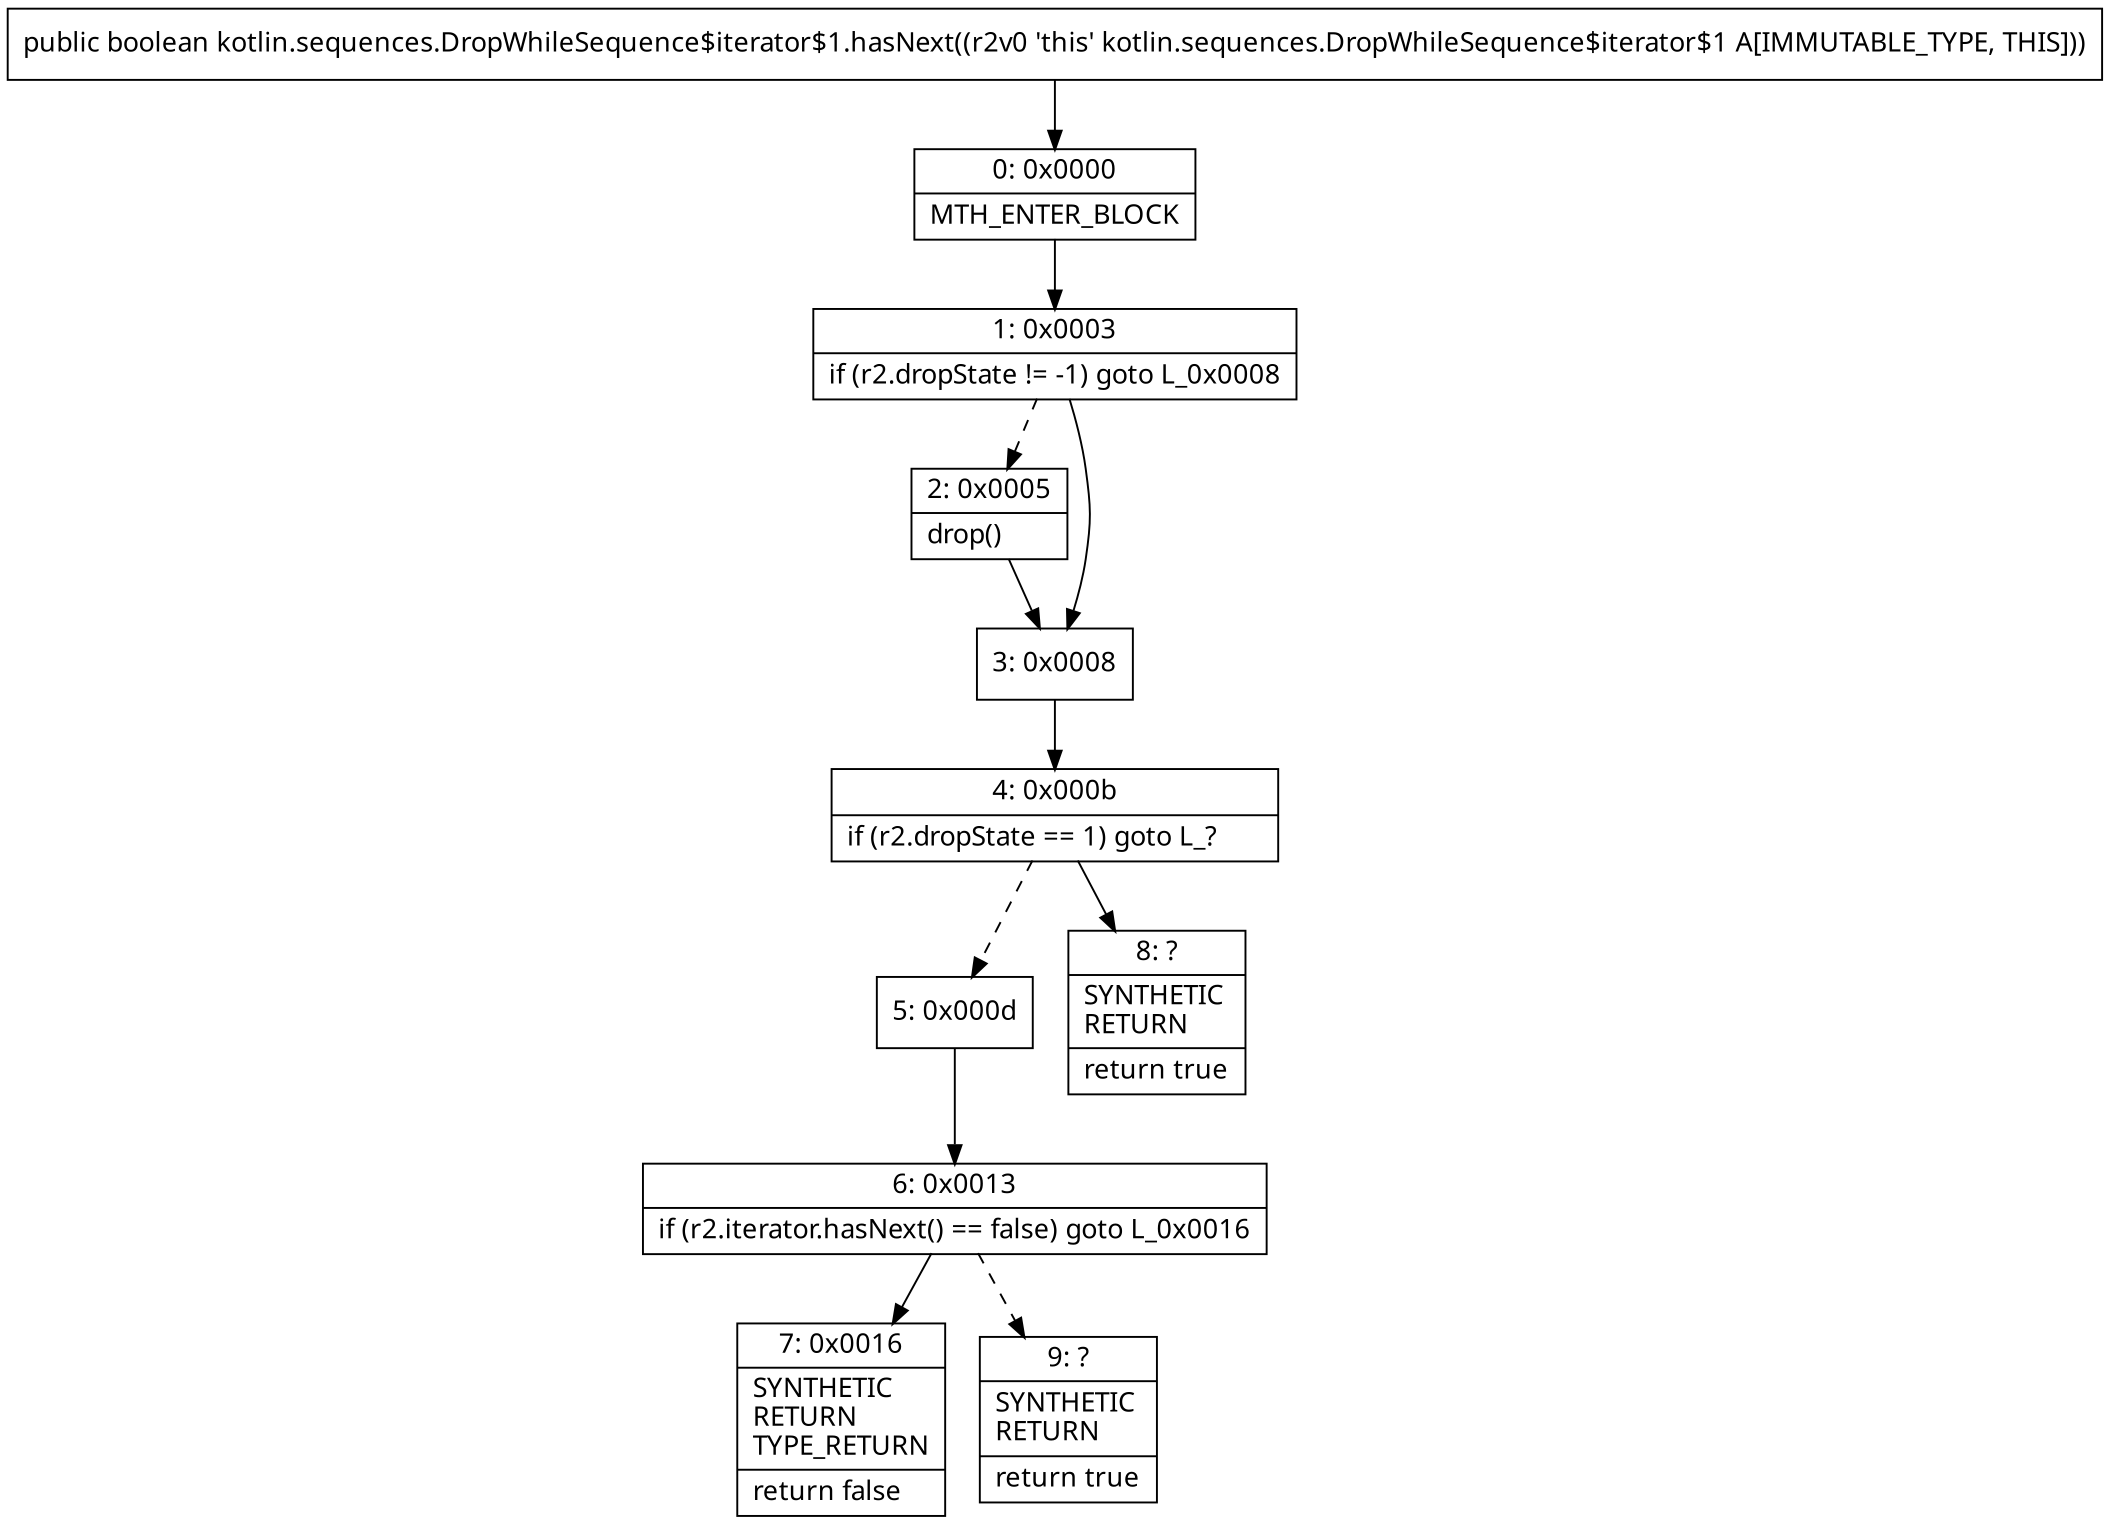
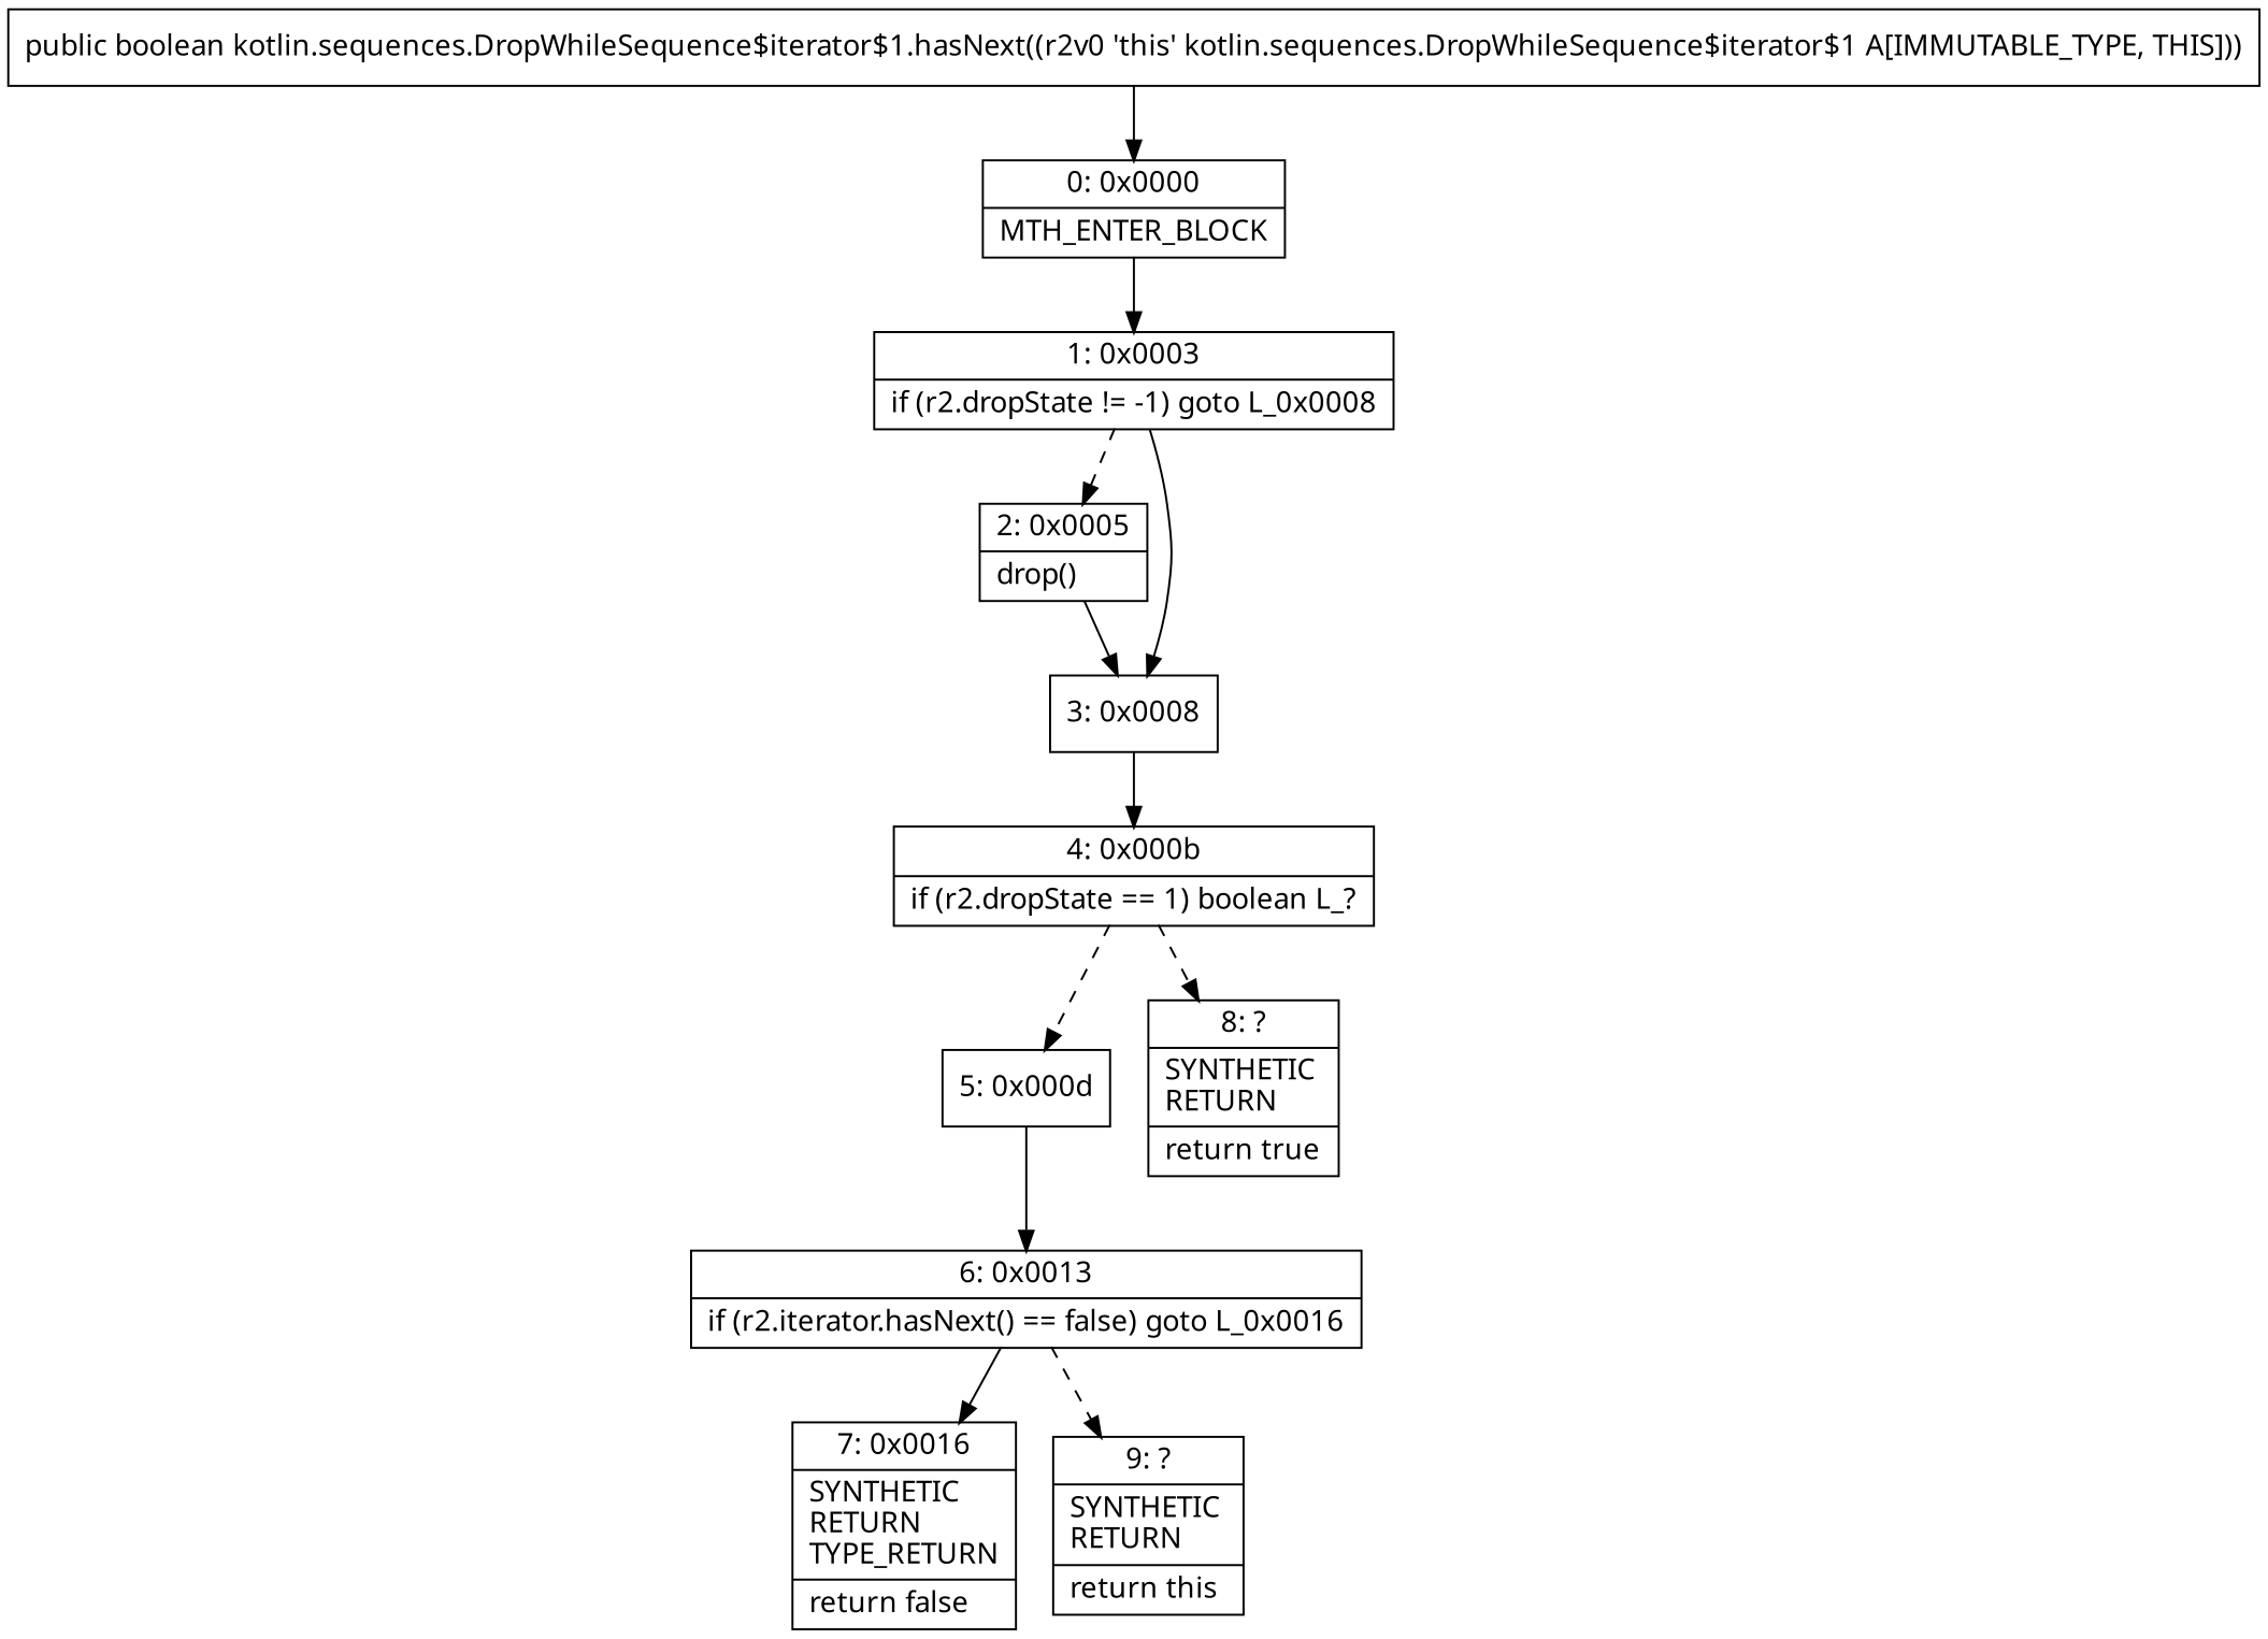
  digraph {
    fontname="Noto Sans"
    node [fontname="Noto Sans" shape=record]
    edge [fontname="Noto Sans"]
    n1 [label="{0\:\ 0x0000|MTH_ENTER_BLOCK\l}"]
    n2 [label="{1\:\ 0x0003|if (r2.dropState != \-1) goto L_0x0008\l}"]
    n3 [label="{2\:\ 0x0005|drop()\l}"]
    n4 [label="{3\:\ 0x0008}"]
-   n5 [label="{4\:\ 0x000b|if (r2.dropState == 1) goto L_?\l}"]
+   n5 [label="{4\:\ 0x000b|if (r2.dropState == 1) boolean L_?\l}"]
    n6 [label="{5\:\ 0x000d}"]
    n7 [label="{8\:\ ?|SYNTHETIC\lRETURN\l|return true\l}"]
    n8 [label="{6\:\ 0x0013|if (r2.iterator.hasNext() == false) goto L_0x0016\l}"]
    n9 [label="{7\:\ 0x0016|SYNTHETIC\lRETURN\lTYPE_RETURN\l|return false\l}"]
-   n10 [label="{9\:\ ?|SYNTHETIC\lRETURN\l|return true\l}"]
+   n10 [label="{9\:\ ?|SYNTHETIC\lRETURN\l|return this\l}"]
    n11 [label="{public boolean kotlin.sequences.DropWhileSequence$iterator$1.hasNext((r2v0 'this' kotlin.sequences.DropWhileSequence$iterator$1 A[IMMUTABLE_TYPE, THIS])) }"]
    n1 -> n2
    n2 -> n3 [style=dashed]
    n2 -> n4
    n3 -> n4
    n4 -> n5
    n5 -> n6 [style=dashed]
-   n5 -> n7
+   n5 -> n7 [style=dashed]
    n6 -> n8
    n8 -> n9
    n8 -> n10 [style=dashed]
    n11 -> n1
  }
